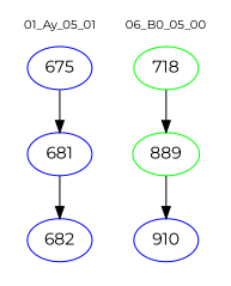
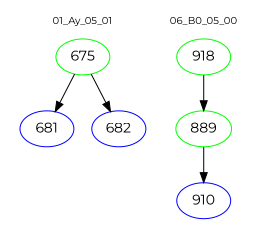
  digraph {
    fontname=Montserrat
    node [color=green fontname=Montserrat]
    edge [color=black fontname=Montserrat]
-   n1 [color=blue label=675]
+   n1 [label=675]
    n2 [color=blue label=681]
    n3 [color=blue label=682]
    n4 [label=889]
    n5 [color=blue label=910]
-   n6 [label=718]
+   n6 [label=918]
    subgraph cluster_1 {
      color=white
      fontsize=10
      label="01_Ay_05_01"
      n1
      n2
      n3
    }
    subgraph cluster_2 {
      color=white
      fontsize=10
      label="06_B0_05_00"
      n4
      n5
      n6
    }
    n1 -> n2
-   n2 -> n3
+   n1 -> n3
    n4 -> n5
    n6 -> n4
  }
